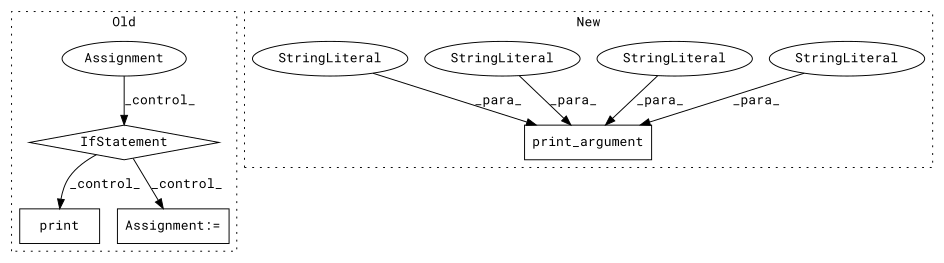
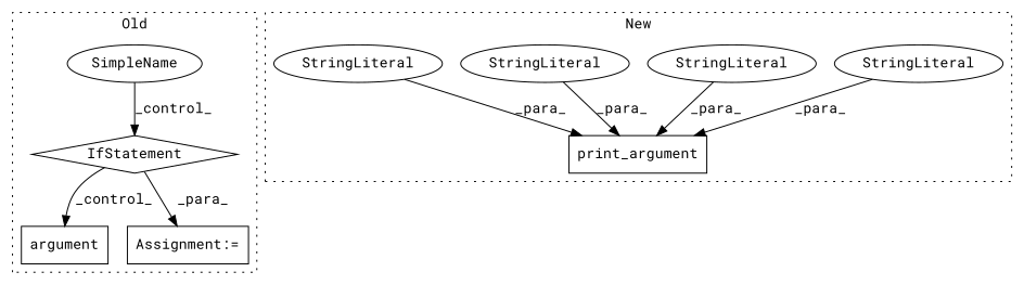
  digraph {
    fontname="Roboto Mono"
    node [a=45 fontname="Roboto Mono" shape=ellipse]
    edge [fontname="Roboto Mono"]
-   n1 [a=32 l="6,1" label=print s="1703,1758" shape=box]
+   n1 [a=32 l="6,1" label=argument s="1703,1758" shape=box]
    n2 [a=25 l="4,2" label=IfStatement s="1665,1689" shape=diamond]
-   n3 [a=42 label=Assignment]
+   n3 [a=42 label=SimpleName]
    n4 [a=7 l=1 label="Assignment:=" s=1776 shape=box]
    n5 [a=32 l="13,1" label=print_argument s="2983,3111" shape=box]
    n6 [l=11 label=StringLiteral s=3001]
    n7 [l=87 label=StringLiteral s=3024]
    n8 [l=4 label=StringLiteral s=2996]
    n9 [l=10 label=StringLiteral s=3013]
    subgraph cluster_1 {
      label=Old
      style=dotted
      n1
      n2
      n3
      n4
    }
    subgraph cluster_2 {
      label=New
      style=dotted
      n5
      n6
      n7
      n8
      n9
    }
    n2 -> n1 [label=_control_]
-   n2 -> n4 [label=_control_]
+   n2 -> n4 [label=_para_]
    n3 -> n2 [label=_control_]
    n6 -> n5 [label=_para_]
    n7 -> n5 [label=_para_]
    n8 -> n5 [label=_para_]
    n9 -> n5 [label=_para_]
  }
